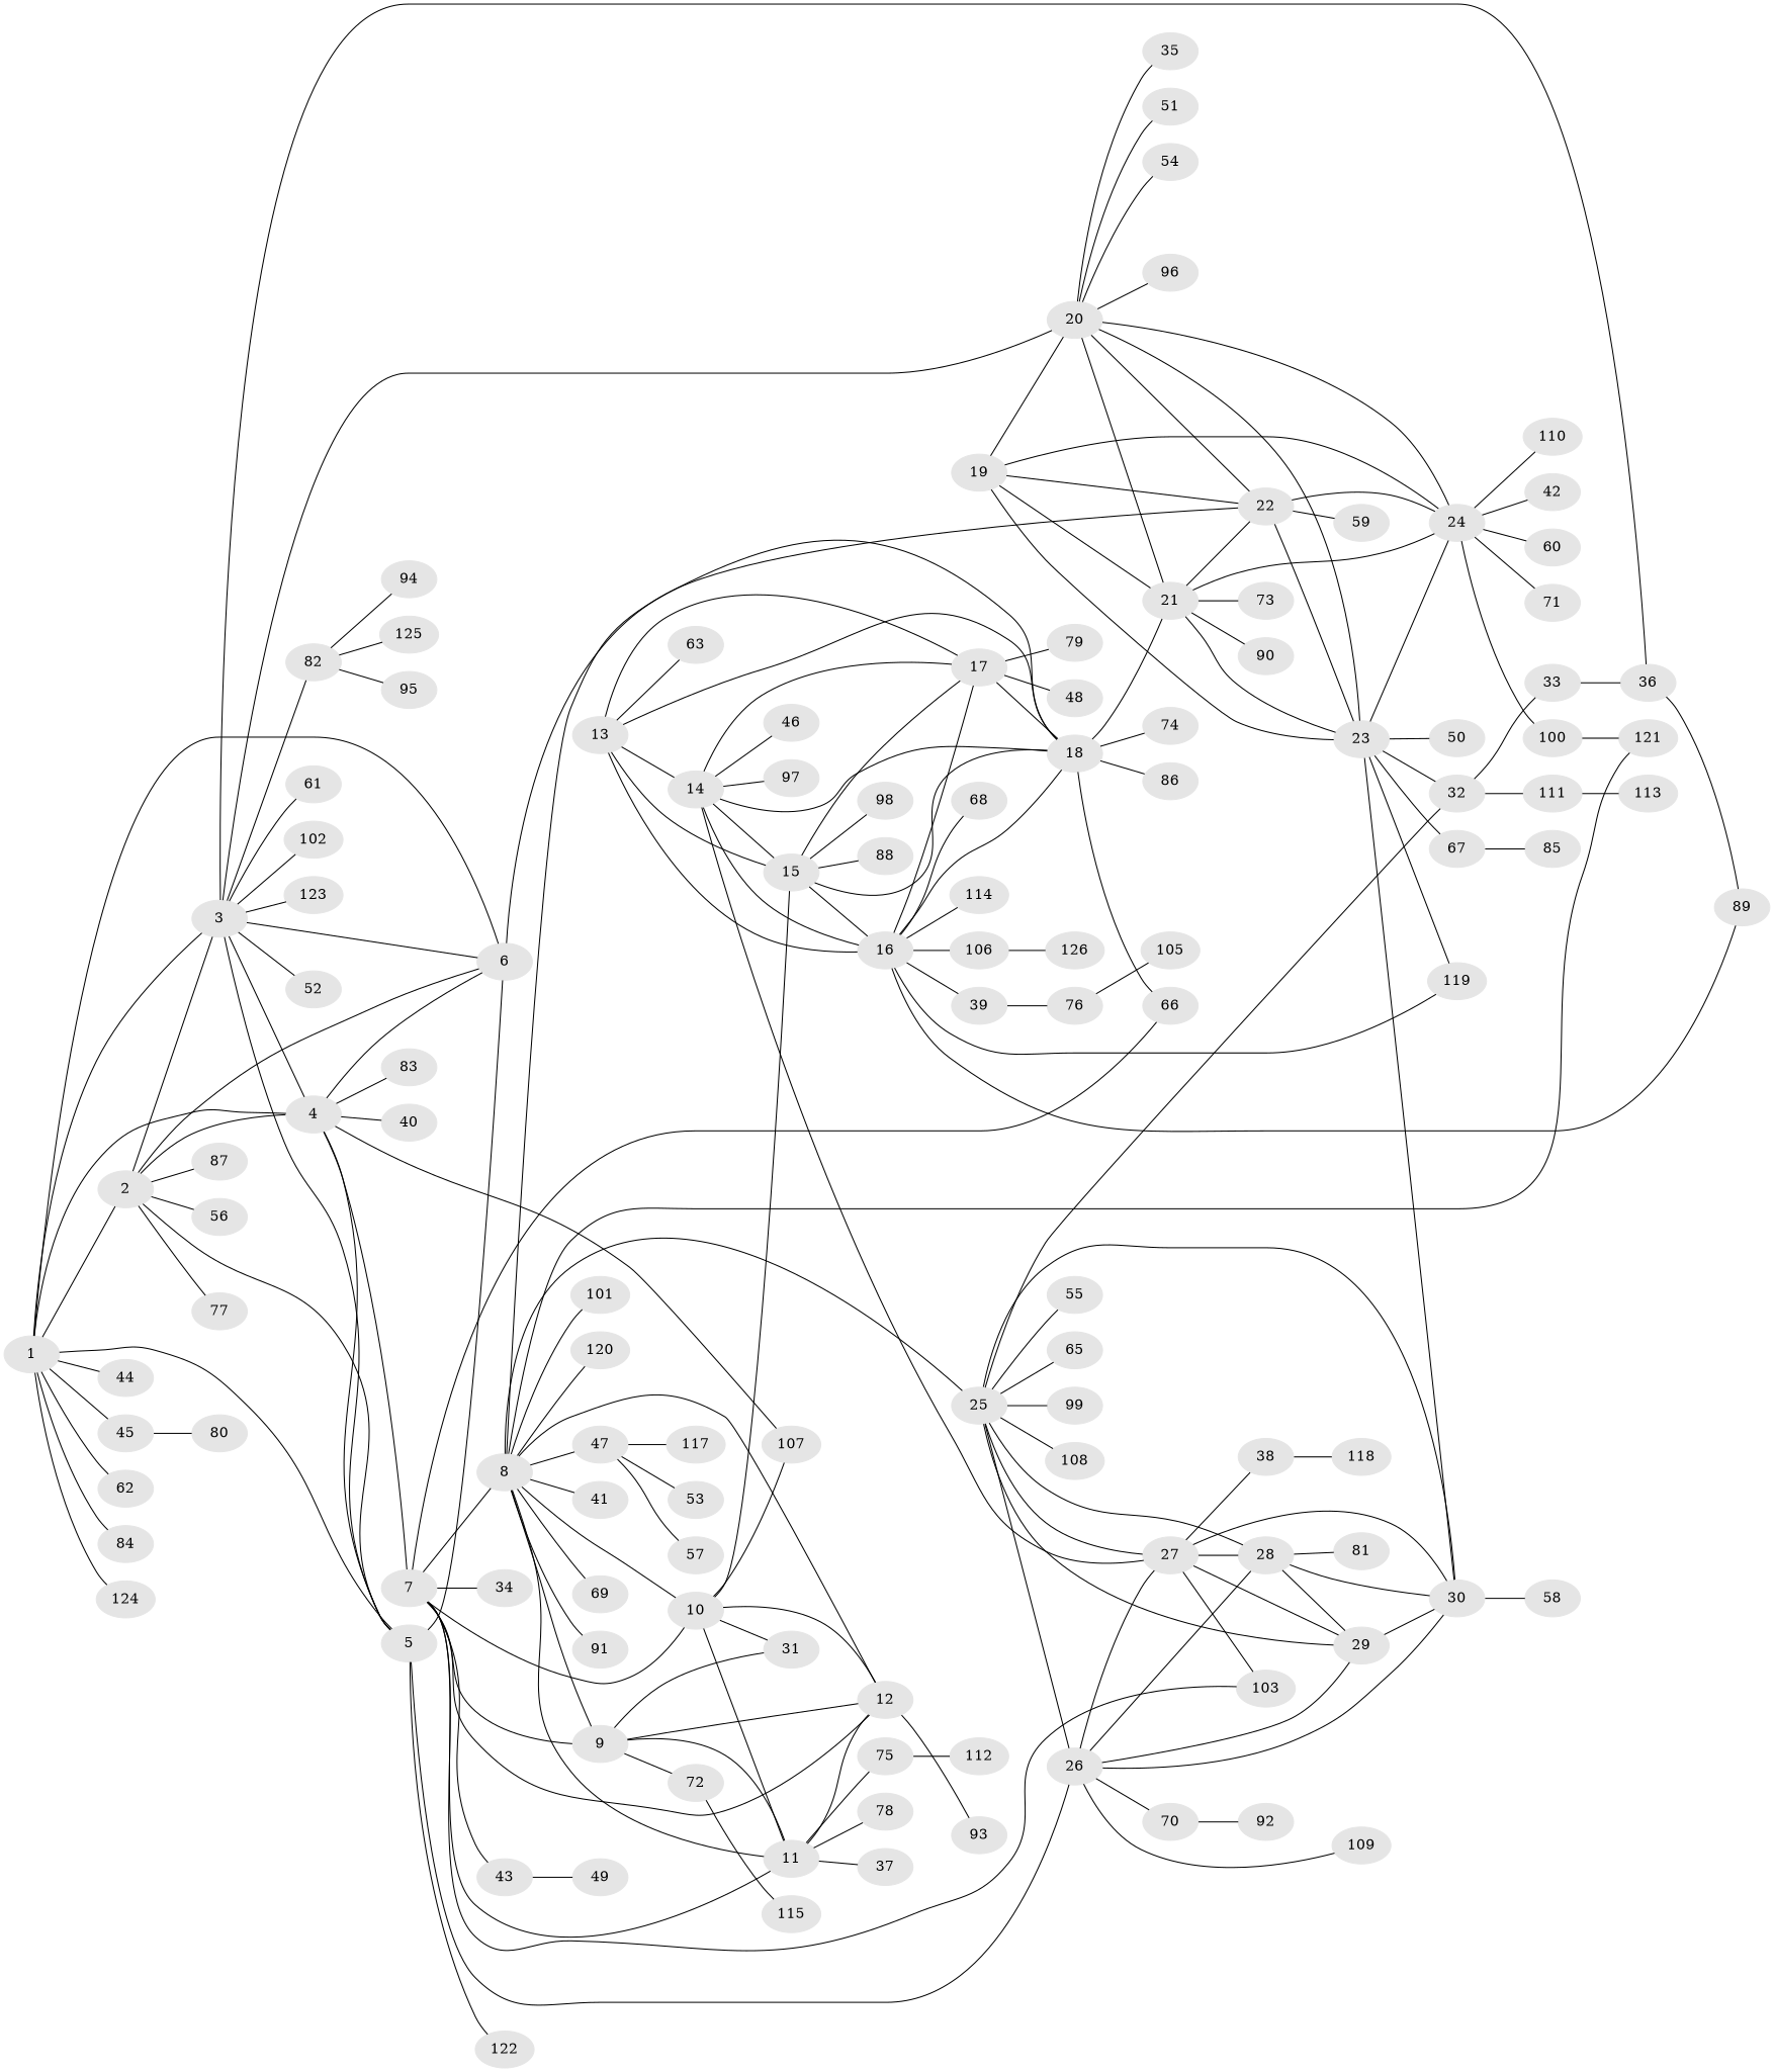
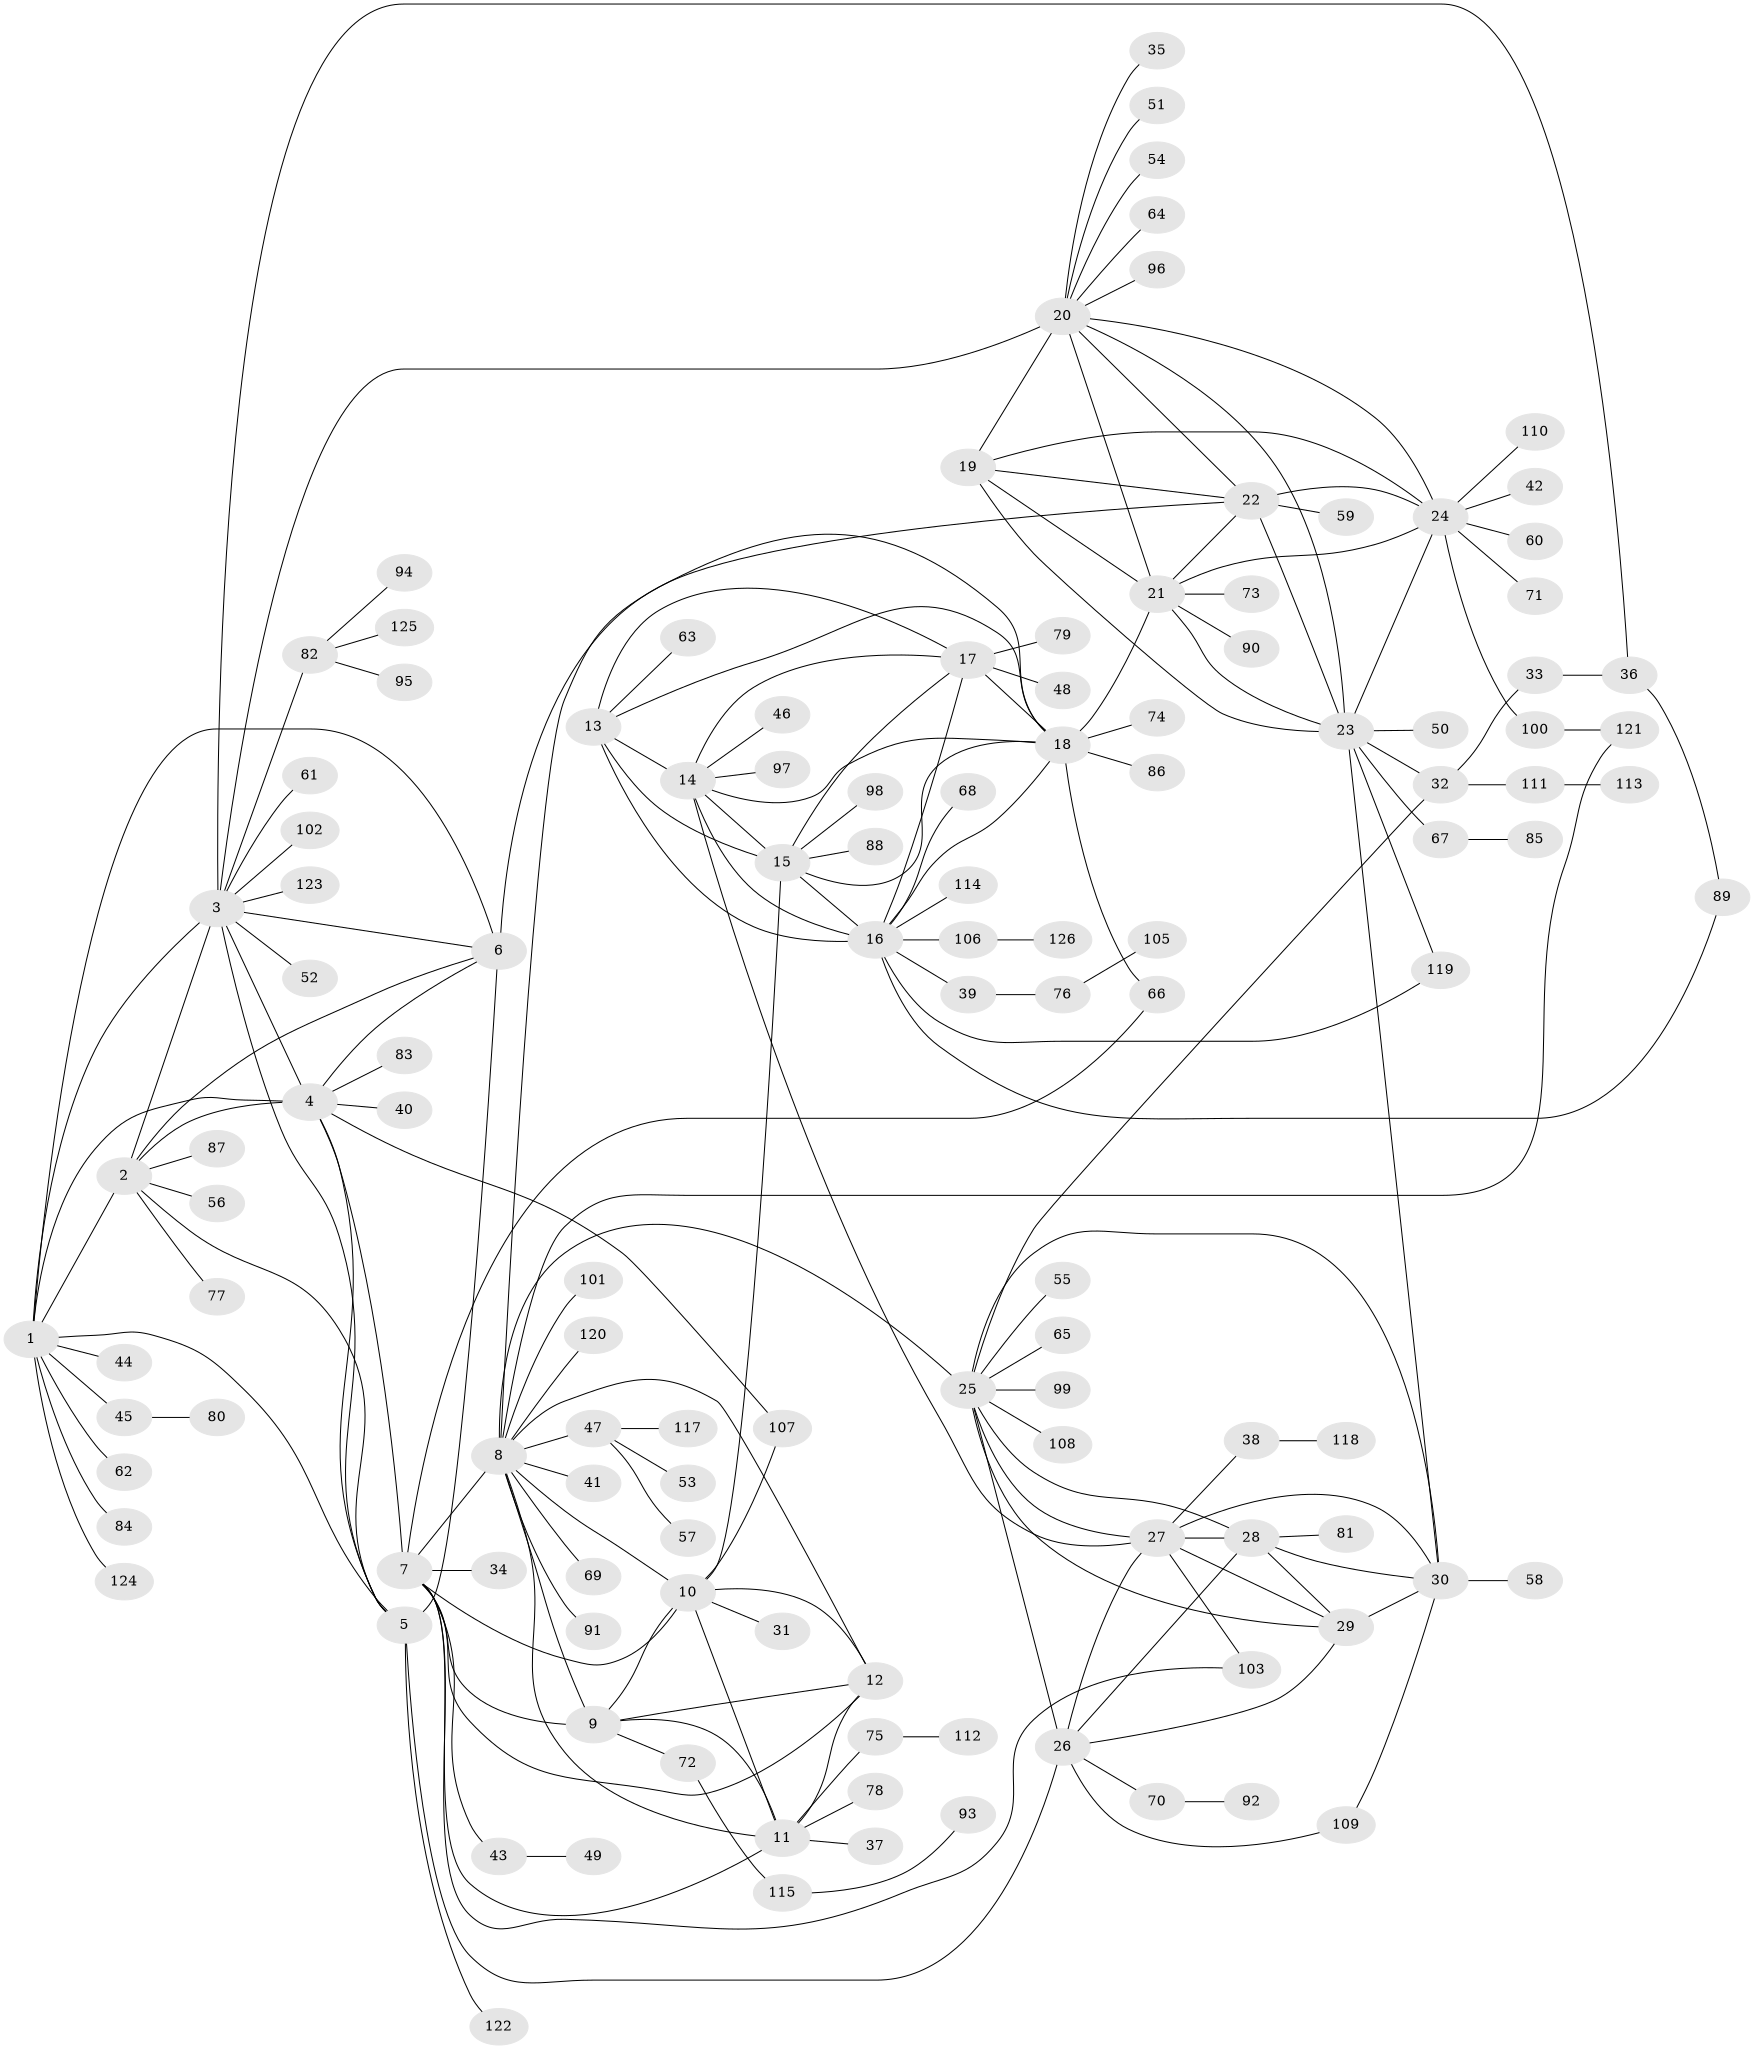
  graph {
    rankdir=LR
    node [color=gray90 style=filled]
    1
    2
    3
    4
    5
    6
    44
    45
    62
    84
    124
    56
    77
    87
    20
    36
    52
    61
    82
    102
    123
    7
    40
    83
    107
    26
    122
    18
    80
    22
    21
    23
    24
    35
    51
    54
+   64
    96
    89
    95
    94
    125
    8
    9
    10
    11
    12
    34
    43
    66
    103
    27
    30
    28
    29
    70
    109
    74
    86
    25
    41
    47
    69
    91
    101
    120
    121
    72
    15
    31
    37
    75
    78
    93
    49
    59
    32
    55
    65
    99
    108
    53
    57
    117
    115
    16
    17
    88
    98
    112
    13
    14
    63
    46
    97
    39
    68
    106
    114
    119
    48
    79
    38
    76
    126
    73
    90
    19
    50
    67
    42
    60
    71
    100
    110
    58
    33
    111
    85
    81
    92
    118
    113
    105
    1 -- 2
    1 -- 3
    1 -- 4
    1 -- 5
    1 -- 6
    1 -- 44
    1 -- 45
    1 -- 62
    1 -- 84
    1 -- 124
    2 -- 3
    2 -- 4
    2 -- 5
    2 -- 6
    2 -- 56
    2 -- 77
    2 -- 87
    3 -- 4
    3 -- 5
    3 -- 6
    3 -- 20
    3 -- 36
    3 -- 52
    3 -- 61
    3 -- 82
    3 -- 102
    3 -- 123
    4 -- 5
    4 -- 6
    4 -- 7
    4 -- 40
    4 -- 83
    4 -- 107
    5 -- 6
    5 -- 26
    5 -- 122
    6 -- 18
    45 -- 80
    20 -- 22
    20 -- 21
    20 -- 23
    20 -- 24
    20 -- 35
    20 -- 51
    20 -- 54
+   20 -- 64
    20 -- 96
    36 -- 89
    82 -- 95
    82 -- 94
    82 -- 125
    7 -- 8
    7 -- 9
    7 -- 10
    7 -- 11
    7 -- 12
    7 -- 34
    7 -- 43
    7 -- 66
    7 -- 103
    26 -- 27
-   26 -- 30
+   109 -- 30
    26 -- 28
    26 -- 29
    26 -- 70
    26 -- 109
    18 -- 21
    18 -- 66
    18 -- 74
    18 -- 86
    22 -- 23
    22 -- 24
    22 -- 59
    21 -- 22
    21 -- 23
    21 -- 24
    21 -- 73
    21 -- 90
    23 -- 24
    23 -- 30
    23 -- 32
    23 -- 119
    23 -- 50
    23 -- 67
    24 -- 42
    24 -- 60
    24 -- 71
    24 -- 100
    24 -- 110
    8 -- 22
    8 -- 9
    8 -- 10
    8 -- 11
    8 -- 12
    8 -- 25
    8 -- 41
    8 -- 47
    8 -- 69
    8 -- 91
    8 -- 101
    8 -- 120
    8 -- 121
-   9 -- 31
+   9 -- 10
    9 -- 11
    9 -- 12
    9 -- 72
    10 -- 107
    10 -- 11
    10 -- 12
    10 -- 15
    10 -- 31
    11 -- 12
    11 -- 37
    11 -- 75
    11 -- 78
-   12 -- 93
+   115 -- 93
    43 -- 49
    27 -- 103
    27 -- 30
    27 -- 28
    27 -- 29
    27 -- 38
    30 -- 58
    28 -- 30
    28 -- 29
    28 -- 81
    29 -- 30
    70 -- 92
    25 -- 26
    25 -- 27
    25 -- 30
    25 -- 28
    25 -- 29
    25 -- 32
    25 -- 55
    25 -- 65
    25 -- 99
    25 -- 108
    47 -- 53
    47 -- 57
    47 -- 117
    72 -- 115
    15 -- 18
    15 -- 16
    15 -- 17
    15 -- 88
    15 -- 98
    75 -- 112
    32 -- 33
    32 -- 111
    16 -- 18
    16 -- 89
    16 -- 17
    16 -- 39
    16 -- 68
    16 -- 106
    16 -- 114
    16 -- 119
    17 -- 18
    17 -- 48
    17 -- 79
    13 -- 18
    13 -- 15
    13 -- 16
    13 -- 17
    13 -- 14
    13 -- 63
    14 -- 18
    14 -- 27
    14 -- 15
    14 -- 16
    14 -- 17
    14 -- 46
    14 -- 97
    39 -- 76
    106 -- 126
    38 -- 118
    76 -- 105
    19 -- 20
    19 -- 22
    19 -- 21
    19 -- 23
    19 -- 24
    67 -- 85
    100 -- 121
    33 -- 36
    111 -- 113
  }
